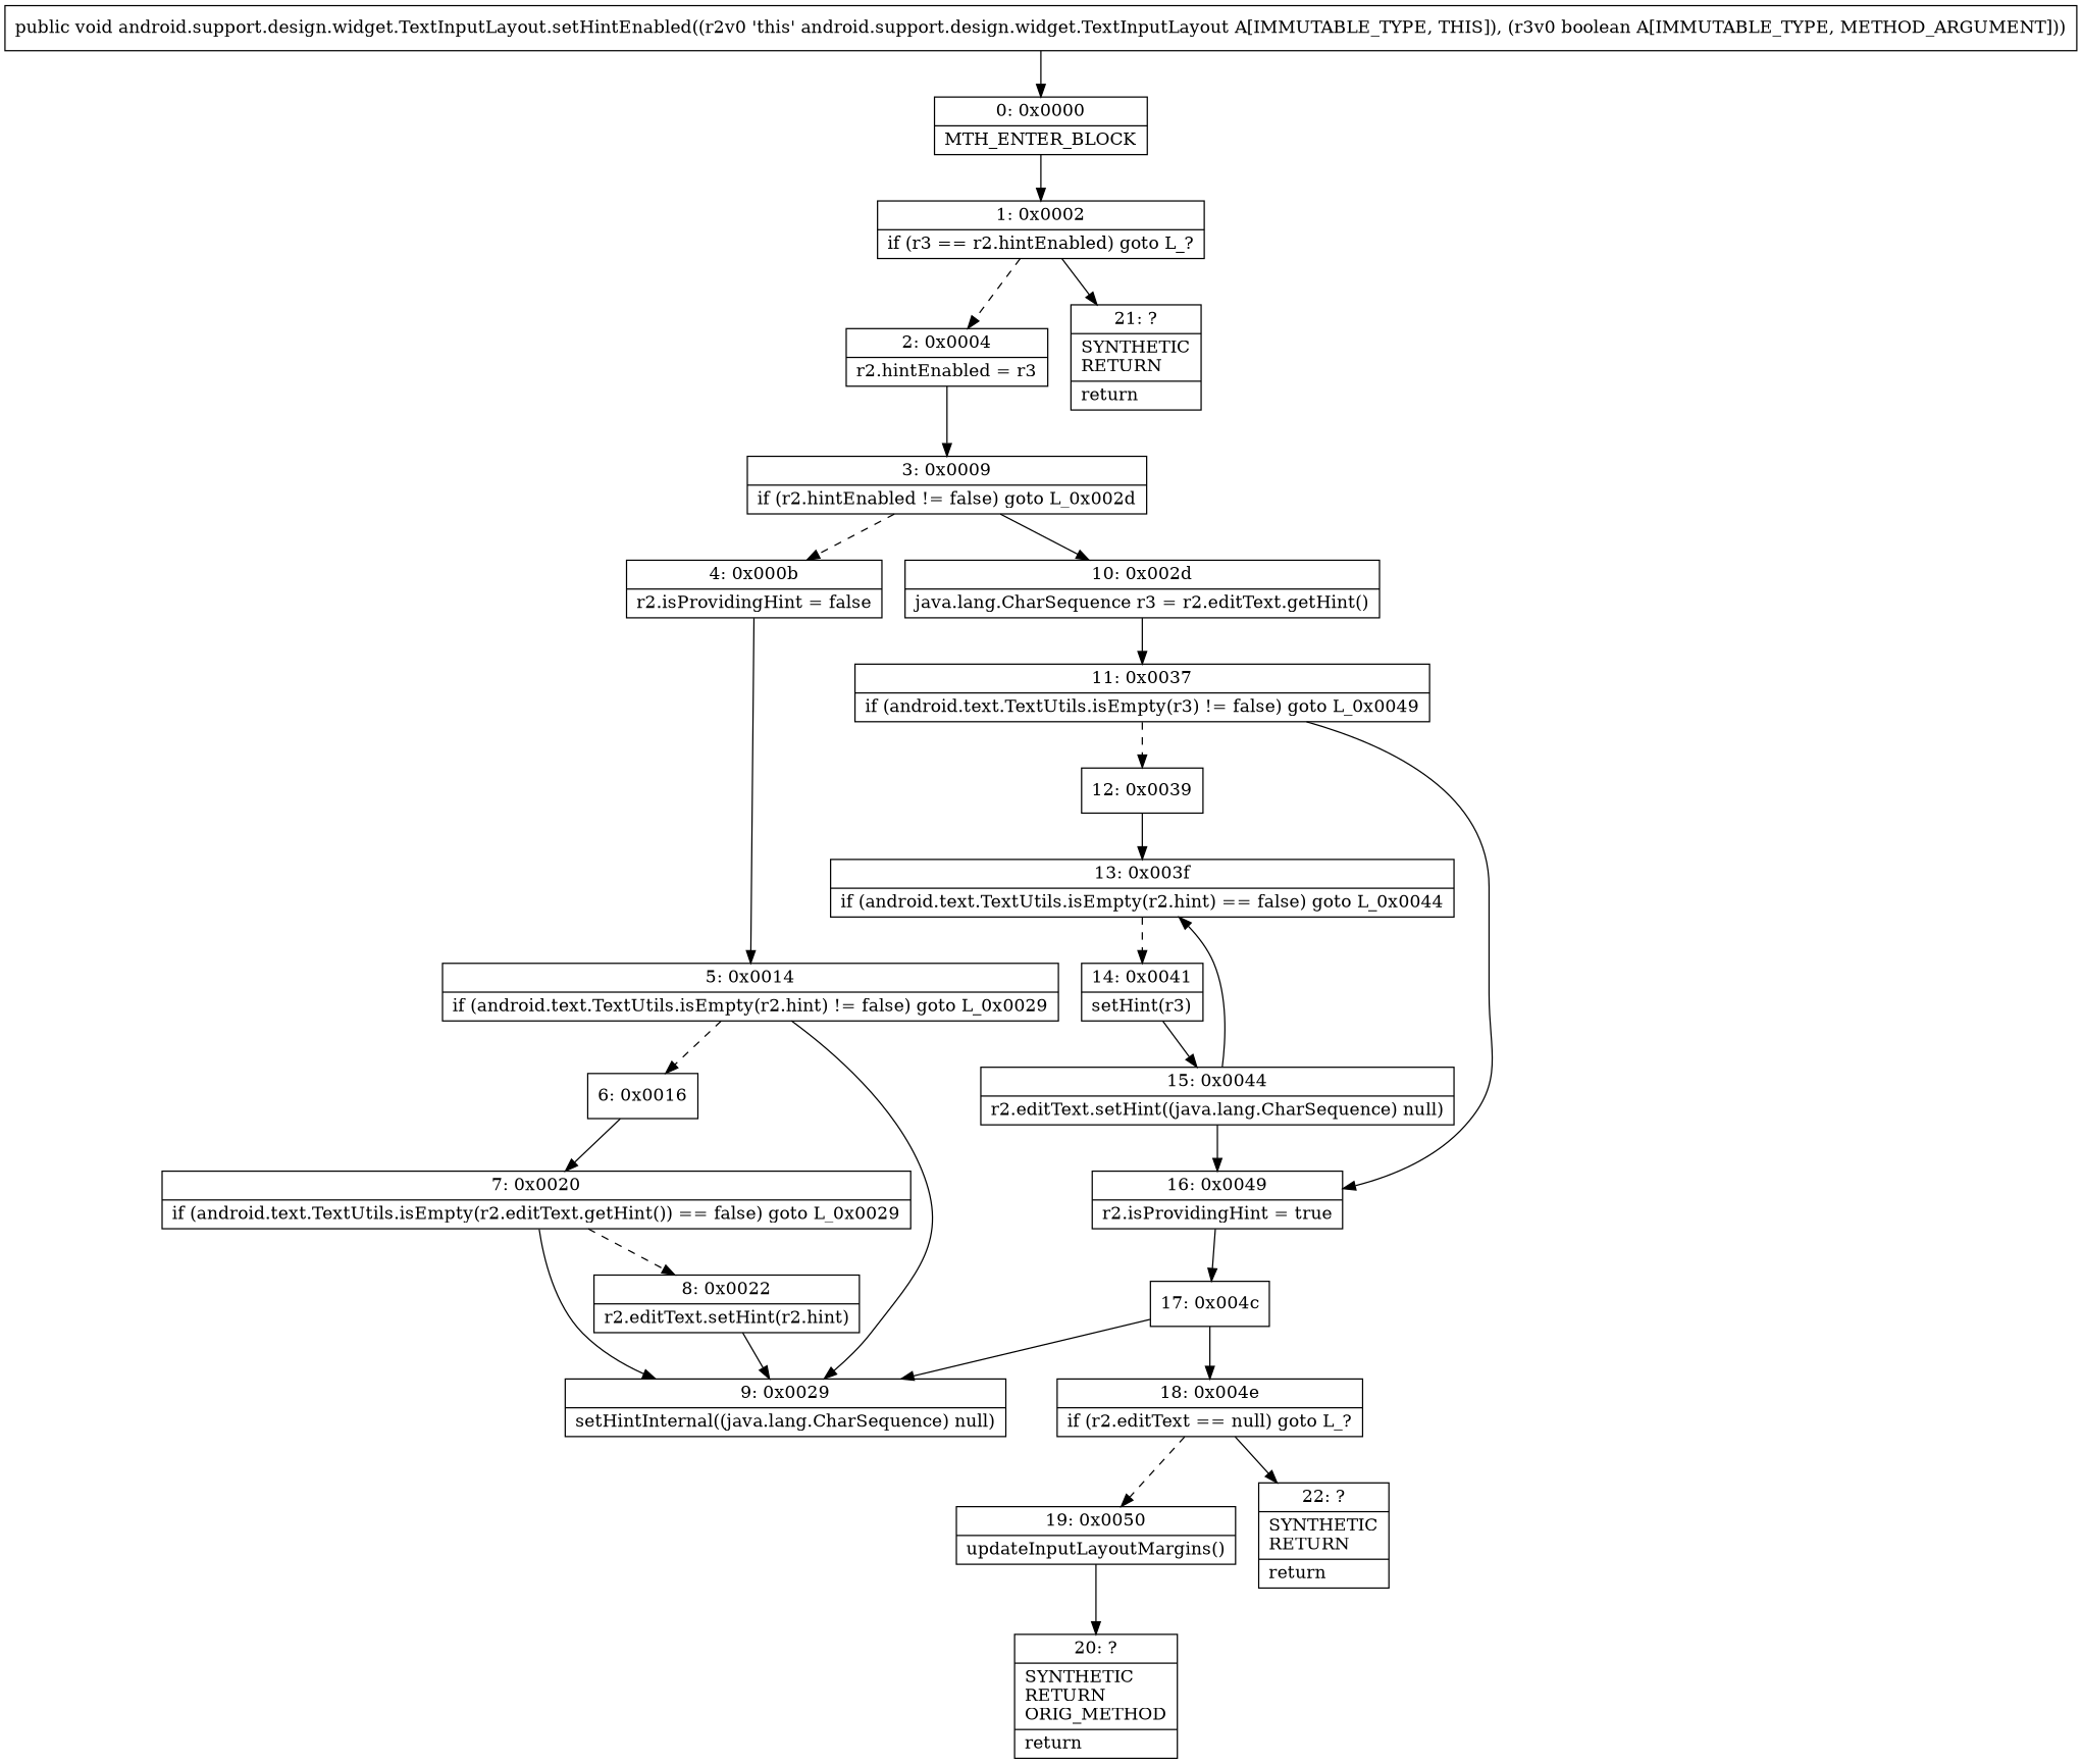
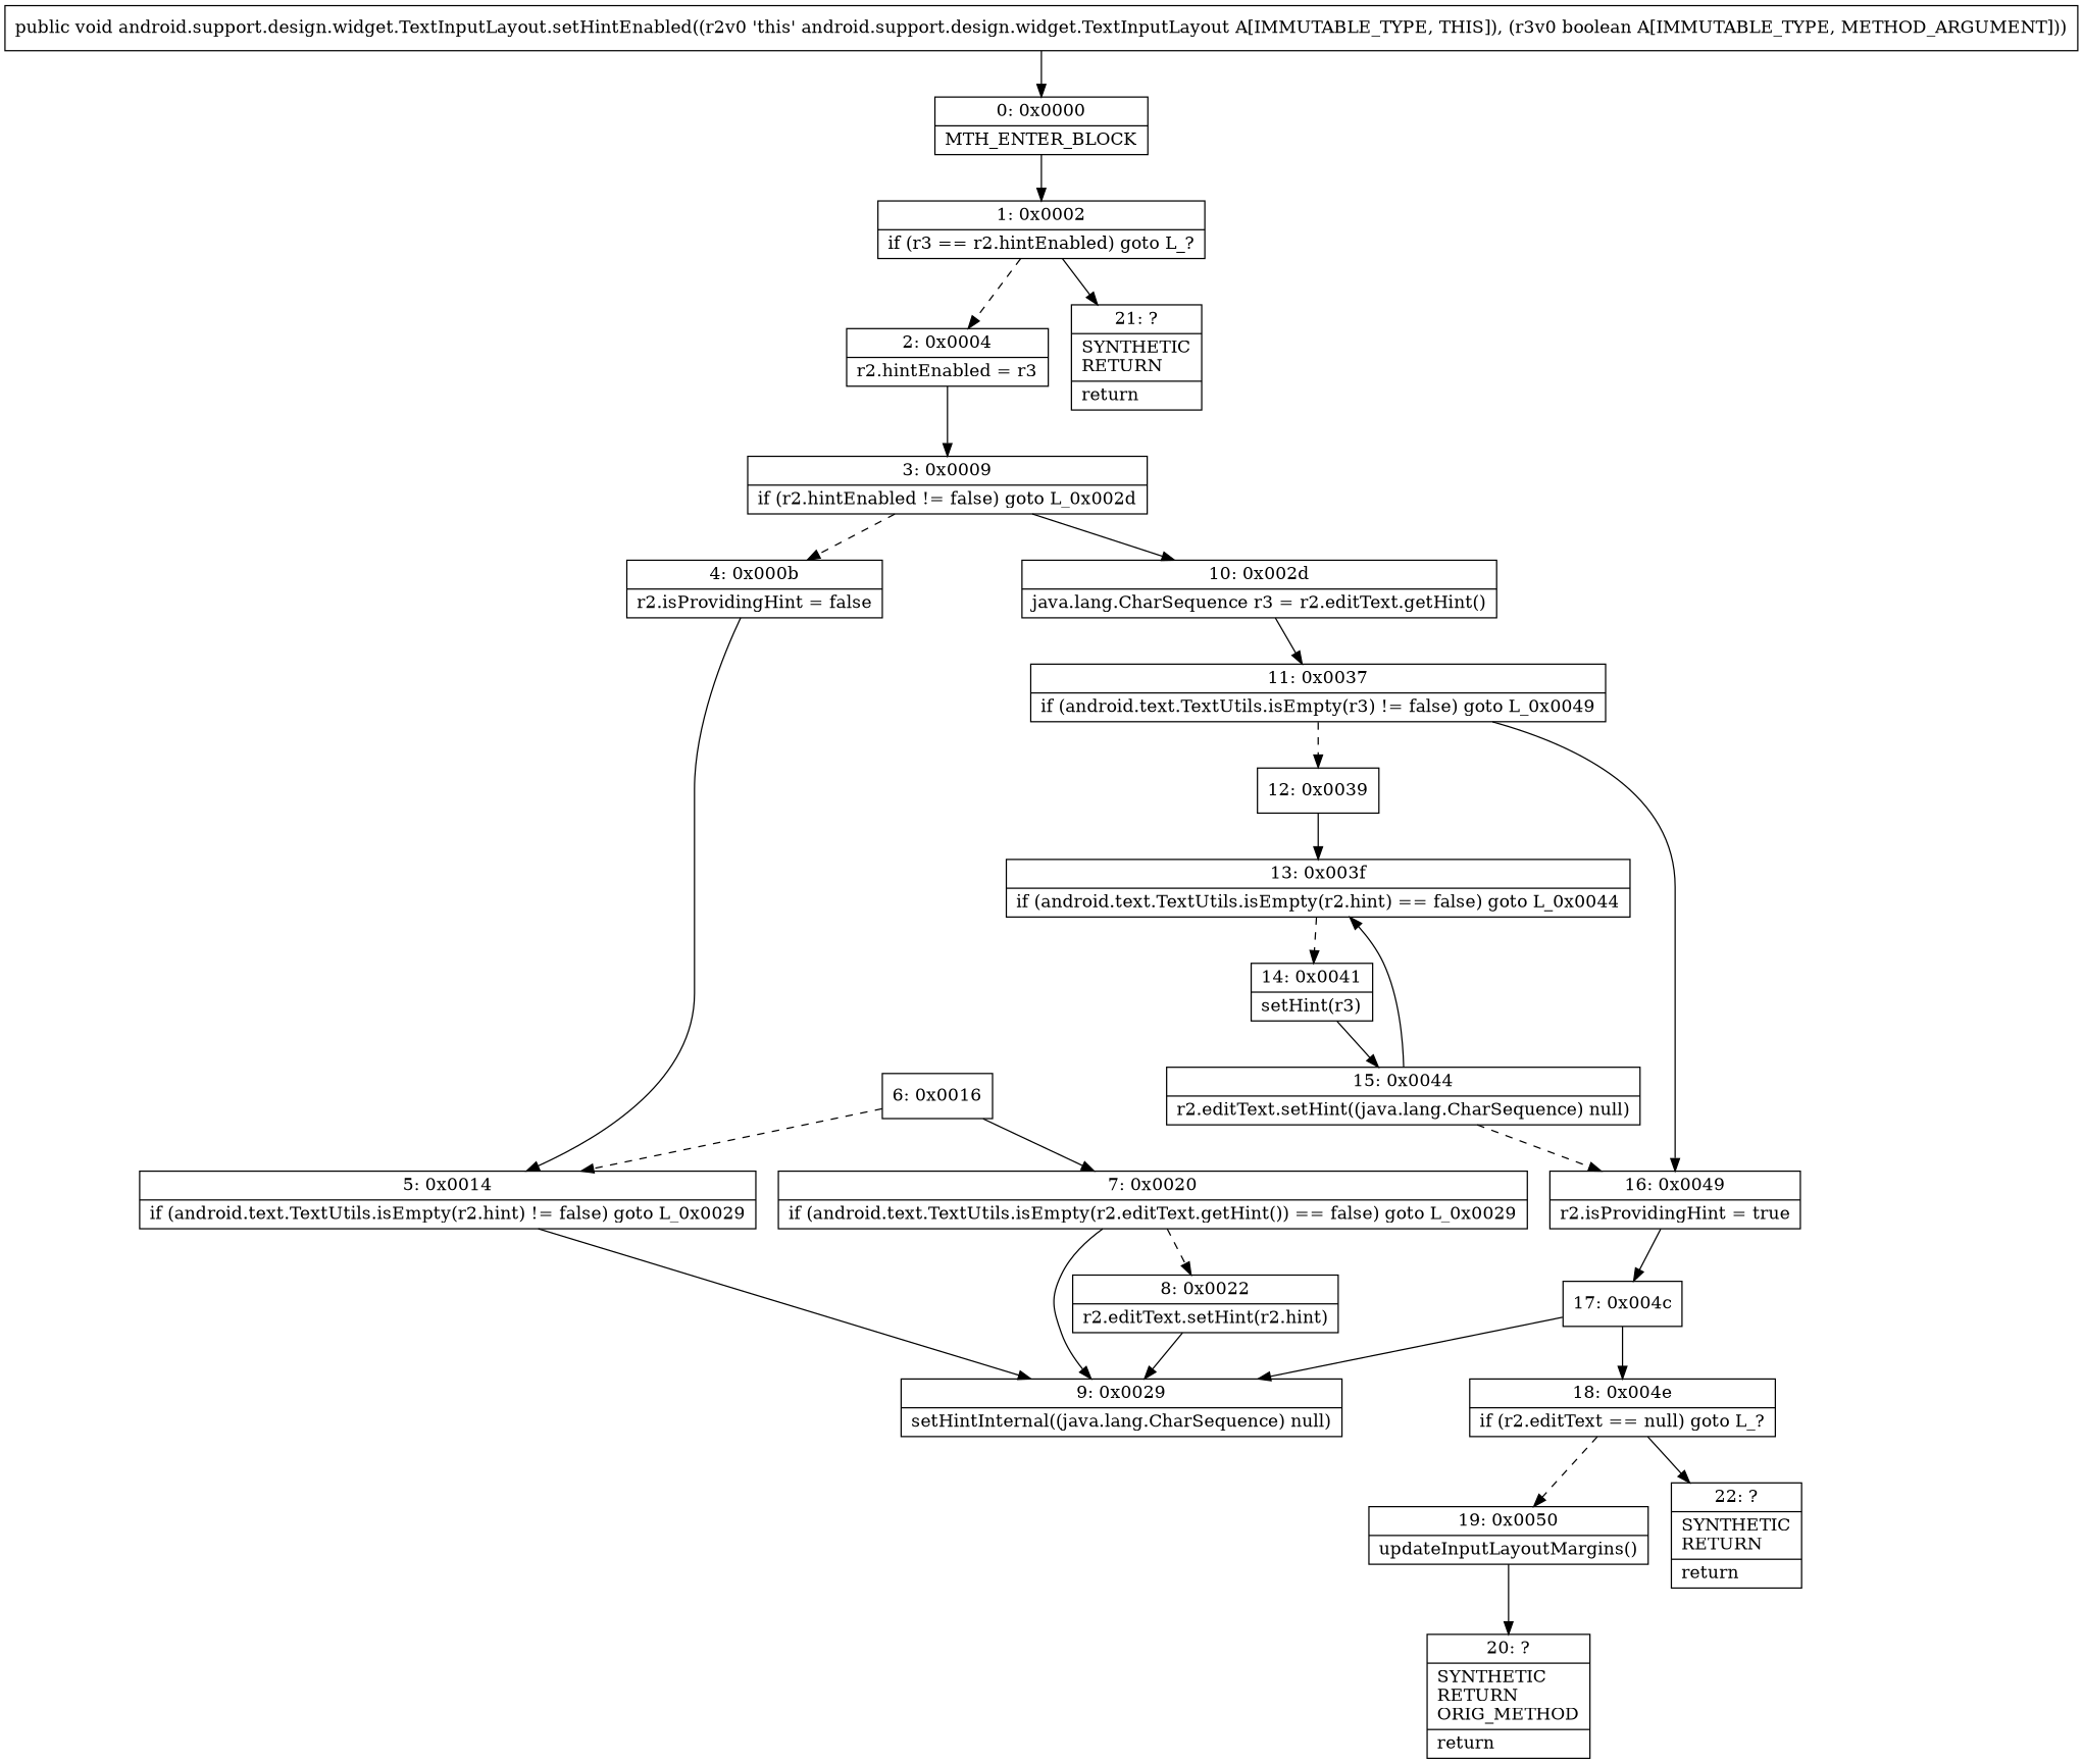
  digraph {
    node [shape=record]
    n1 [label="{0\:\ 0x0000|MTH_ENTER_BLOCK\l}"]
    n2 [label="{1\:\ 0x0002|if (r3 == r2.hintEnabled) goto L_?\l}"]
    n3 [label="{2\:\ 0x0004|r2.hintEnabled = r3\l}"]
    n4 [label="{21\:\ ?|SYNTHETIC\lRETURN\l|return\l}"]
    n5 [label="{3\:\ 0x0009|if (r2.hintEnabled != false) goto L_0x002d\l}"]
    n6 [label="{4\:\ 0x000b|r2.isProvidingHint = false\l}"]
    n7 [label="{10\:\ 0x002d|java.lang.CharSequence r3 = r2.editText.getHint()\l}"]
    n8 [label="{5\:\ 0x0014|if (android.text.TextUtils.isEmpty(r2.hint) != false) goto L_0x0029\l}"]
    n9 [label="{11\:\ 0x0037|if (android.text.TextUtils.isEmpty(r3) != false) goto L_0x0049\l}"]
    n10 [label="{6\:\ 0x0016}"]
    n11 [label="{9\:\ 0x0029|setHintInternal((java.lang.CharSequence) null)\l}"]
    n12 [label="{7\:\ 0x0020|if (android.text.TextUtils.isEmpty(r2.editText.getHint()) == false) goto L_0x0029\l}"]
    n13 [label="{8\:\ 0x0022|r2.editText.setHint(r2.hint)\l}"]
    n14 [label="{17\:\ 0x004c}"]
    n15 [label="{18\:\ 0x004e|if (r2.editText == null) goto L_?\l}"]
    n16 [label="{12\:\ 0x0039}"]
    n17 [label="{16\:\ 0x0049|r2.isProvidingHint = true\l}"]
    n18 [label="{13\:\ 0x003f|if (android.text.TextUtils.isEmpty(r2.hint) == false) goto L_0x0044\l}"]
    n19 [label="{14\:\ 0x0041|setHint(r3)\l}"]
    n20 [label="{15\:\ 0x0044|r2.editText.setHint((java.lang.CharSequence) null)\l}"]
    n21 [label="{19\:\ 0x0050|updateInputLayoutMargins()\l}"]
    n22 [label="{22\:\ ?|SYNTHETIC\lRETURN\l|return\l}"]
    n23 [label="{20\:\ ?|SYNTHETIC\lRETURN\lORIG_METHOD\l|return\l}"]
    n24 [label="{public void android.support.design.widget.TextInputLayout.setHintEnabled((r2v0 'this' android.support.design.widget.TextInputLayout A[IMMUTABLE_TYPE, THIS]), (r3v0 boolean A[IMMUTABLE_TYPE, METHOD_ARGUMENT])) }"]
    n1 -> n2
    n2 -> n3 [style=dashed]
    n2 -> n4
    n3 -> n5
    n5 -> n6 [style=dashed]
    n5 -> n7
    n6 -> n8
    n7 -> n9
-   n8 -> n10 [style=dashed]
+   n10 -> n8 [style=dashed]
    n8 -> n11
    n9 -> n16 [style=dashed]
    n9 -> n17
    n10 -> n12
    n12 -> n11
    n12 -> n13 [style=dashed]
    n13 -> n11
    n14 -> n11
    n14 -> n15
    n15 -> n21 [style=dashed]
    n15 -> n22
    n16 -> n18
    n17 -> n14
    n18 -> n19 [style=dashed]
    n19 -> n20
-   n20 -> n17
+   n20 -> n17 [style=dashed]
    n20 -> n18
    n21 -> n23
    n24 -> n1
  }
